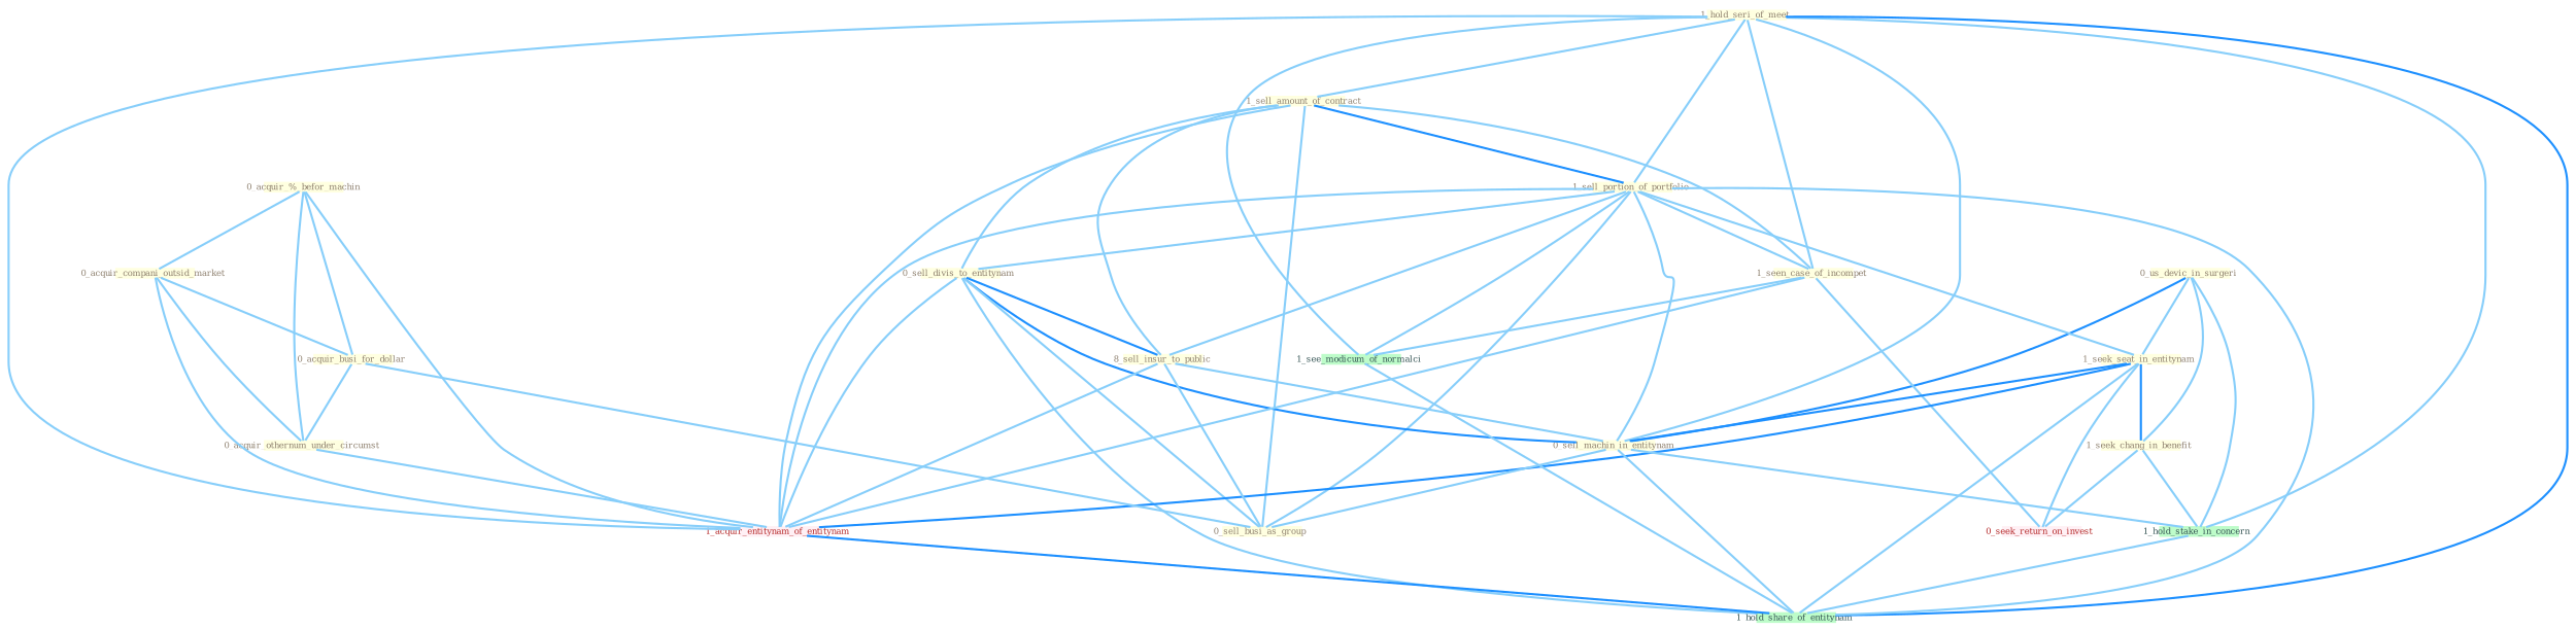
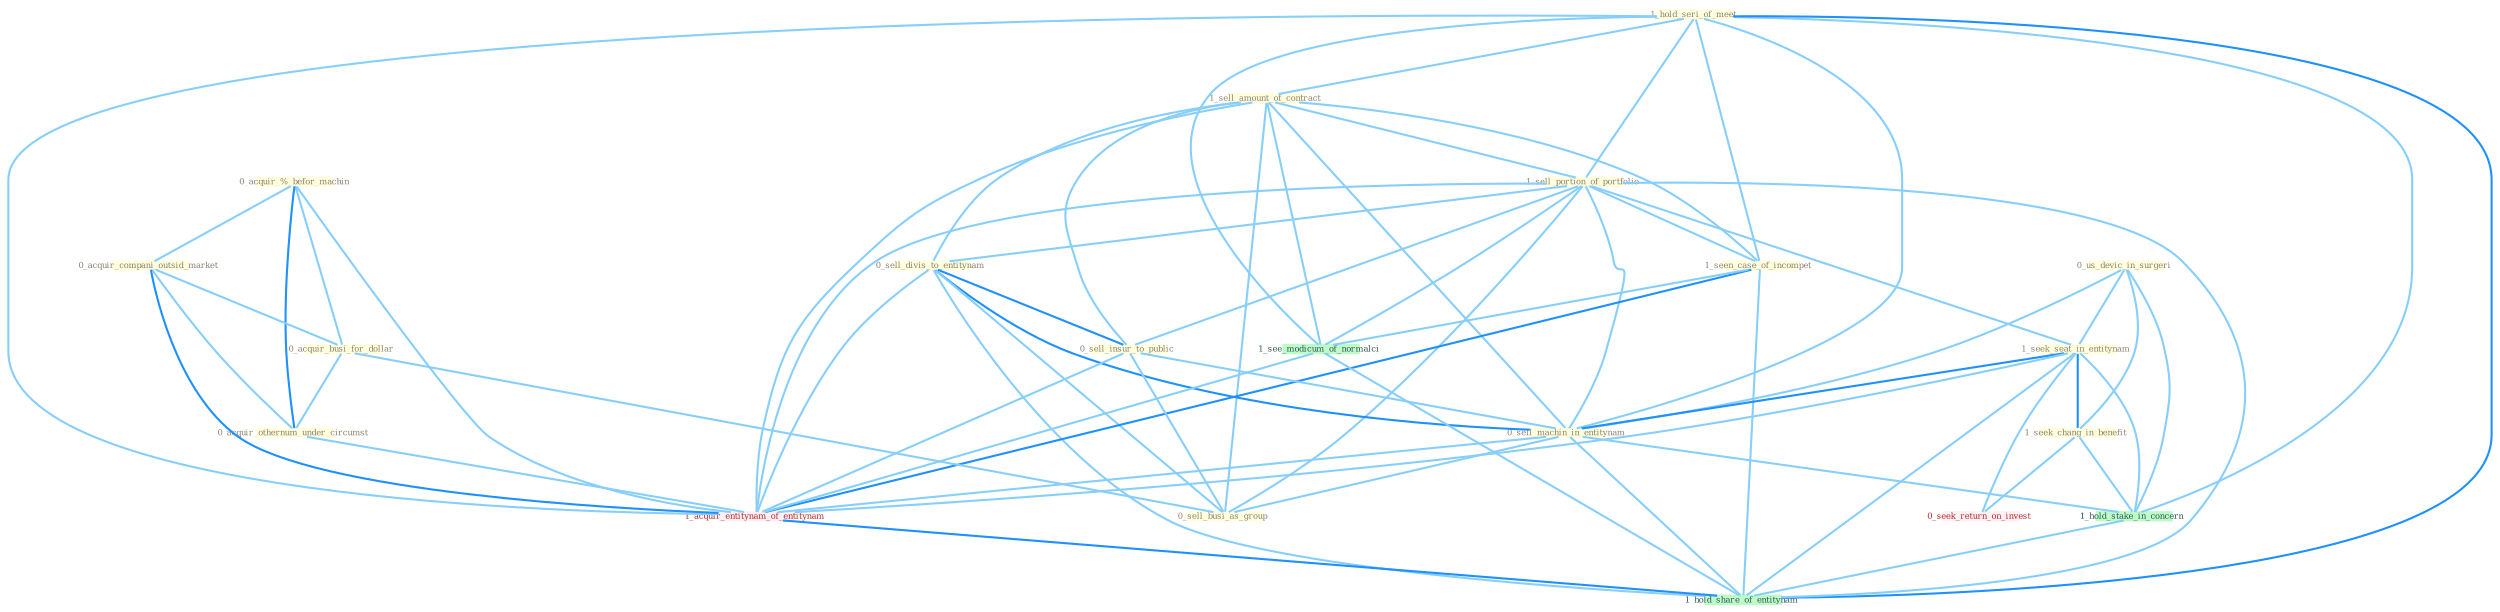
  graph {
    node [color="#ffffe0" fixedsize=true fontcolor="#8b7d6b" fontsize=4 shape=polygon style=filled]
    edge [color="#87cefa" w=1]
    "1_hold_seri_of_meet " [height=.06 width=.5]
    "0_us_devic_in_surgeri " [height=.06 width=.5]
    "1_sell_amount_of_contract " [height=.06 width=.5]
    "1_sell_portion_of_portfolio " [height=.06 width=.5]
    n5 [height=.06 label="0_acquir_%_befor_machin" width=.5]
    "0_acquir_compani_outsid_market " [height=.06 width=.5]
    "0_sell_divis_to_entitynam " [height=.06 width=.5]
    "1_seen_case_of_incompet " [height=.06 width=.5]
    "1_seek_seat_in_entitynam " [height=.06 width=.5]
    "1_seek_chang_in_benefit " [height=.06 width=.5]
    "0_acquir_busi_for_dollar " [height=.06 width=.5]
-   "0_sell_insur_to_public " [height=.06 width=.5 label="8_sell_insur_to_public"]
+   "0_sell_insur_to_public " [height=.06 width=.5]
    "0_sell_machin_in_entitynam " [height=.06 width=.5]
    "0_sell_busi_as_group " [height=.06 width=.5]
    "0_acquir_othernum_under_circumst " [height=.06 width=.5]
    "0_seek_return_on_invest " [color="#fff0f5" fontcolor="#b22222" height=.06 width=.5]
    "1_acquir_entitynam_of_entitynam " [color="#fff0f5" fontcolor="#b22222" height=.06 width=.5]
    "1_hold_stake_in_concern " [color="#BDFCC9" fontcolor="#2f4f4f" height=.06 width=.5]
    "1_see_modicum_of_normalci " [color="#BDFCC9" fontcolor="#2f4f4f" height=.06 width=.5]
    "1_hold_share_of_entitynam " [color="#BDFCC9" fontcolor="#2f4f4f" height=.06 width=.5]
    subgraph sub_1 {
      "1_hold_seri_of_meet "
      "0_us_devic_in_surgeri "
      "1_sell_amount_of_contract "
      "1_sell_portion_of_portfolio "
      n5
      "0_acquir_compani_outsid_market "
      "0_sell_divis_to_entitynam "
      "1_seen_case_of_incompet "
      "1_seek_seat_in_entitynam "
      "1_seek_chang_in_benefit "
      "0_acquir_busi_for_dollar "
      "0_sell_insur_to_public "
      "0_sell_machin_in_entitynam "
      "0_sell_busi_as_group "
      "0_acquir_othernum_under_circumst "
    }
    subgraph sub_2 {
      "0_seek_return_on_invest "
      "1_acquir_entitynam_of_entitynam "
    }
    "1_hold_seri_of_meet " -- "1_sell_amount_of_contract "
    "1_hold_seri_of_meet " -- "1_sell_portion_of_portfolio "
    "1_hold_seri_of_meet " -- "1_seen_case_of_incompet "
    "1_hold_seri_of_meet " -- "0_sell_machin_in_entitynam "
    "1_hold_seri_of_meet " -- "1_acquir_entitynam_of_entitynam "
    "1_hold_seri_of_meet " -- "1_hold_stake_in_concern "
    "1_hold_seri_of_meet " -- "1_see_modicum_of_normalci "
    "1_hold_seri_of_meet " -- "1_hold_share_of_entitynam " [color="#1e90ff" w=2]
    "0_us_devic_in_surgeri " -- "1_seek_seat_in_entitynam "
    "0_us_devic_in_surgeri " -- "1_seek_chang_in_benefit "
-   "0_us_devic_in_surgeri " -- "0_sell_machin_in_entitynam " [color="#1e90ff"]
+   "0_us_devic_in_surgeri " -- "0_sell_machin_in_entitynam "
    "0_us_devic_in_surgeri " -- "1_hold_stake_in_concern "
-   "1_sell_amount_of_contract " -- "1_sell_portion_of_portfolio " [color="#1e90ff" w=2]
+   "1_sell_amount_of_contract " -- "1_sell_portion_of_portfolio " [w=2]
    "1_sell_amount_of_contract " -- "0_sell_divis_to_entitynam "
    "1_sell_amount_of_contract " -- "1_seen_case_of_incompet "
    "1_sell_amount_of_contract " -- "0_sell_insur_to_public "
+   "1_sell_amount_of_contract " -- "0_sell_machin_in_entitynam "
    "1_sell_amount_of_contract " -- "0_sell_busi_as_group "
    "1_sell_amount_of_contract " -- "1_acquir_entitynam_of_entitynam "
+   "1_sell_amount_of_contract " -- "1_see_modicum_of_normalci "
    "1_sell_portion_of_portfolio " -- "0_sell_divis_to_entitynam "
    "1_sell_portion_of_portfolio " -- "1_seen_case_of_incompet "
    "1_sell_portion_of_portfolio " -- "1_seek_seat_in_entitynam "
    "1_sell_portion_of_portfolio " -- "0_sell_insur_to_public "
    "1_sell_portion_of_portfolio " -- "0_sell_machin_in_entitynam "
    "1_sell_portion_of_portfolio " -- "0_sell_busi_as_group "
    "1_sell_portion_of_portfolio " -- "1_acquir_entitynam_of_entitynam "
    "1_sell_portion_of_portfolio " -- "1_see_modicum_of_normalci "
    "1_sell_portion_of_portfolio " -- "1_hold_share_of_entitynam "
    n5 -- "0_acquir_compani_outsid_market "
    n5 -- "0_acquir_busi_for_dollar "
-   n5 -- "0_acquir_othernum_under_circumst "
+   n5 -- "0_acquir_othernum_under_circumst " [color="#1e90ff"]
    n5 -- "1_acquir_entitynam_of_entitynam "
    "0_acquir_compani_outsid_market " -- "0_acquir_busi_for_dollar "
    "0_acquir_compani_outsid_market " -- "0_acquir_othernum_under_circumst "
-   "0_acquir_compani_outsid_market " -- "1_acquir_entitynam_of_entitynam "
+   "0_acquir_compani_outsid_market " -- "1_acquir_entitynam_of_entitynam " [color="#1e90ff"]
    "0_sell_divis_to_entitynam " -- "0_sell_insur_to_public " [color="#1e90ff" w=2]
    "0_sell_divis_to_entitynam " -- "0_sell_machin_in_entitynam " [color="#1e90ff" w=2]
    "0_sell_divis_to_entitynam " -- "0_sell_busi_as_group "
    "0_sell_divis_to_entitynam " -- "1_acquir_entitynam_of_entitynam "
    "0_sell_divis_to_entitynam " -- "1_hold_share_of_entitynam "
-   "1_seen_case_of_incompet " -- "1_acquir_entitynam_of_entitynam "
+   "1_seen_case_of_incompet " -- "1_acquir_entitynam_of_entitynam " [color="#1e90ff"]
    "1_seen_case_of_incompet " -- "1_see_modicum_of_normalci "
-   "1_seen_case_of_incompet " -- "0_seek_return_on_invest "
+   "1_seen_case_of_incompet " -- "1_hold_share_of_entitynam "
    "1_seek_seat_in_entitynam " -- "1_seek_chang_in_benefit " [color="#1e90ff" w=2]
    "1_seek_seat_in_entitynam " -- "0_sell_machin_in_entitynam " [color="#1e90ff" w=2]
    "1_seek_seat_in_entitynam " -- "0_seek_return_on_invest "
-   "1_seek_seat_in_entitynam " -- "1_acquir_entitynam_of_entitynam " [color="#1e90ff"]
+   "1_seek_seat_in_entitynam " -- "1_acquir_entitynam_of_entitynam "
+   "1_seek_seat_in_entitynam " -- "1_hold_stake_in_concern "
    "1_seek_seat_in_entitynam " -- "1_hold_share_of_entitynam "
    "1_seek_chang_in_benefit " -- "0_seek_return_on_invest "
    "1_seek_chang_in_benefit " -- "1_hold_stake_in_concern "
    "0_acquir_busi_for_dollar " -- "0_sell_busi_as_group "
    "0_acquir_busi_for_dollar " -- "0_acquir_othernum_under_circumst "
    "0_sell_insur_to_public " -- "0_sell_machin_in_entitynam "
    "0_sell_insur_to_public " -- "0_sell_busi_as_group "
    "0_sell_insur_to_public " -- "1_acquir_entitynam_of_entitynam "
    "0_sell_machin_in_entitynam " -- "0_sell_busi_as_group "
+   "0_sell_machin_in_entitynam " -- "1_acquir_entitynam_of_entitynam "
    "0_sell_machin_in_entitynam " -- "1_hold_stake_in_concern "
    "0_sell_machin_in_entitynam " -- "1_hold_share_of_entitynam "
    "0_acquir_othernum_under_circumst " -- "1_acquir_entitynam_of_entitynam "
    "1_acquir_entitynam_of_entitynam " -- "1_hold_share_of_entitynam " [color="#1e90ff" w=2]
    "1_hold_stake_in_concern " -- "1_hold_share_of_entitynam "
+   "1_see_modicum_of_normalci " -- "1_acquir_entitynam_of_entitynam "
    "1_see_modicum_of_normalci " -- "1_hold_share_of_entitynam "
  }
